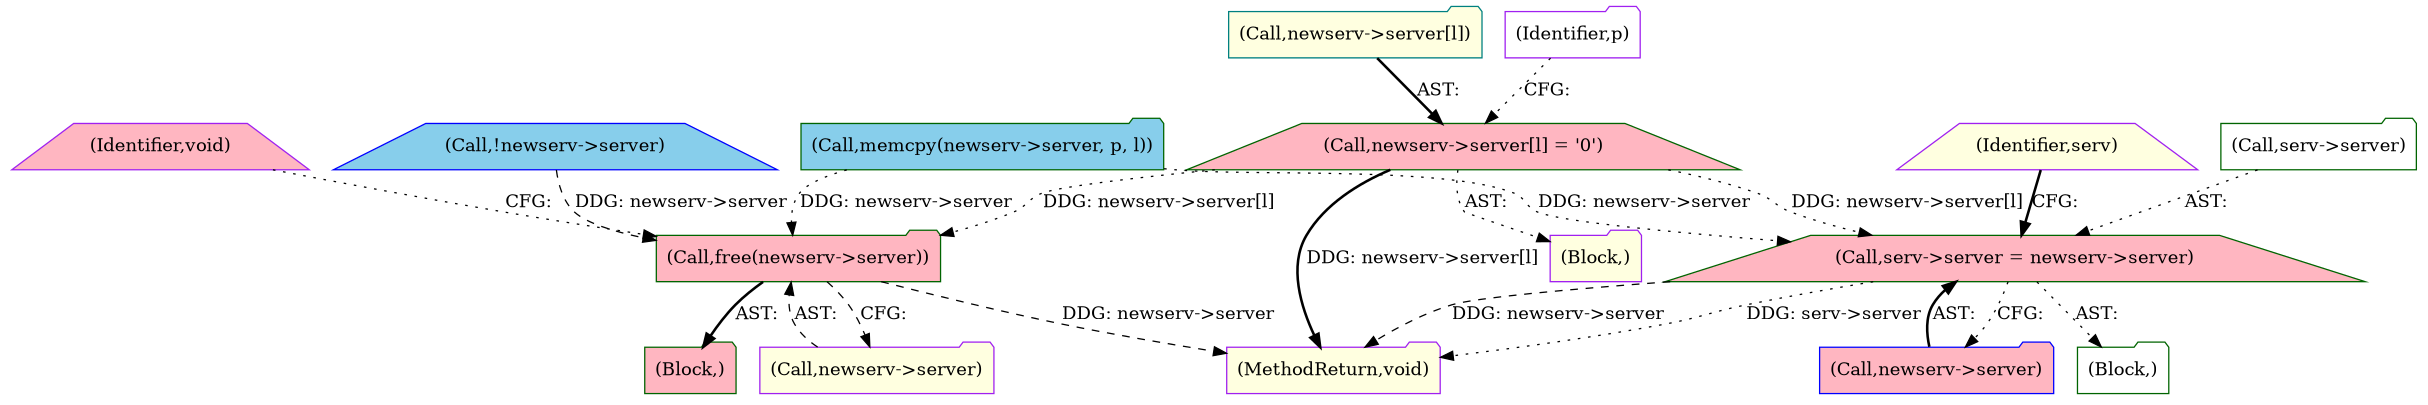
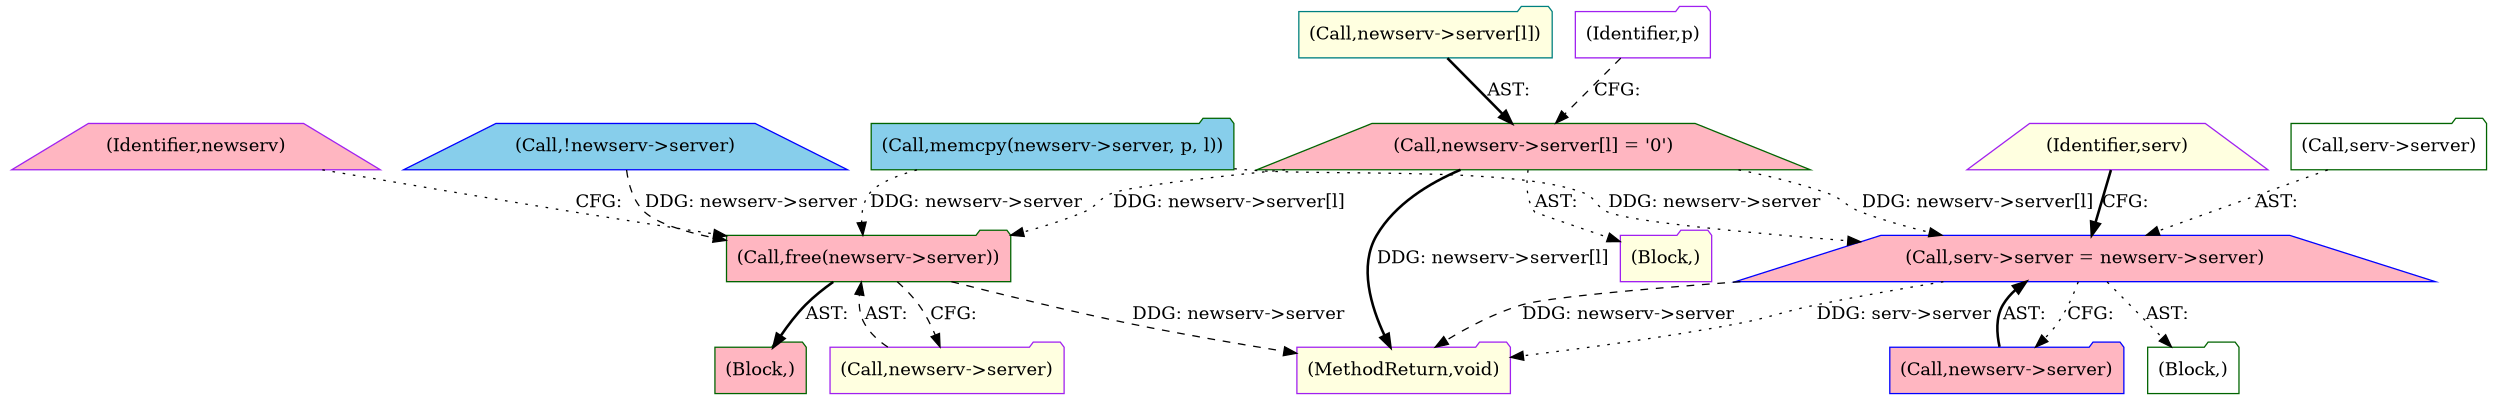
  digraph {
    node [color=darkgreen fillcolor=lightpink shape=folder style=filled]
    edge [style=dotted]
    n1 [label="(Call,newserv->server[l] = '\0')" shape=trapezium]
-   n2 [label="(Call,serv->server = newserv->server)" shape=trapezium]
+   n2 [color=blue label="(Call,serv->server = newserv->server)" shape=trapezium]
    n3 [label="(Call,free(newserv->server))"]
    n4 [color=purple fillcolor=lightyellow label="(MethodReturn,void)"]
    n5 [color=purple fillcolor=lightyellow label="(Block,)"]
    n6 [fillcolor=white label="(Block,)"]
    n7 [color=blue label="(Call,newserv->server)"]
    n8 [color=purple fillcolor=lightyellow label="(Call,newserv->server)"]
    n9 [label="(Block,)"]
    n10 [fillcolor=skyblue label="(Call,memcpy(newserv->server, p, l))"]
    n11 [color=blue fillcolor=skyblue label="(Call,!newserv->server)" shape=trapezium]
    n12 [color=teal fillcolor=lightyellow label="(Call,newserv->server[l])"]
-   n13 [color=purple label="(Identifier,void)" shape=trapezium]
+   n13 [color=purple label="(Identifier,newserv)" shape=trapezium]
    n14 [color=purple fillcolor=lightyellow label="(Identifier,serv)" shape=trapezium]
    n15 [color=purple fillcolor=white label="(Identifier,p)"]
    n16 [fillcolor=white label="(Call,serv->server)"]
    n1 -> n2 [label="DDG: newserv->server[l]"]
    n1 -> n3 [label="DDG: newserv->server[l]"]
    n1 -> n4 [label="DDG: newserv->server[l]" style=bold]
    n1 -> n5 [label="AST: "]
    n2 -> n4 [label="DDG: newserv->server" style=dashed]
    n2 -> n4 [label="DDG: serv->server"]
    n2 -> n6 [label="AST: "]
    n2 -> n7 [label="CFG: "]
    n3 -> n4 [label="DDG: newserv->server" style=dashed]
    n3 -> n8 [label="CFG: " style=dashed]
    n3 -> n9 [label="AST: " style=bold]
    n7 -> n2 [label="AST: " style=bold]
    n8 -> n3 [label="AST: " style=dashed]
    n10 -> n2 [label="DDG: newserv->server"]
    n10 -> n3 [label="DDG: newserv->server"]
    n11 -> n3 [label="DDG: newserv->server" style=dashed]
    n12 -> n1 [label="AST: " style=bold]
    n13 -> n3 [label="CFG: "]
    n14 -> n2 [label="CFG: " style=bold]
-   n15 -> n1 [label="CFG: "]
+   n15 -> n1 [label="CFG: " style=dashed]
    n16 -> n2 [label="AST: "]
  }
